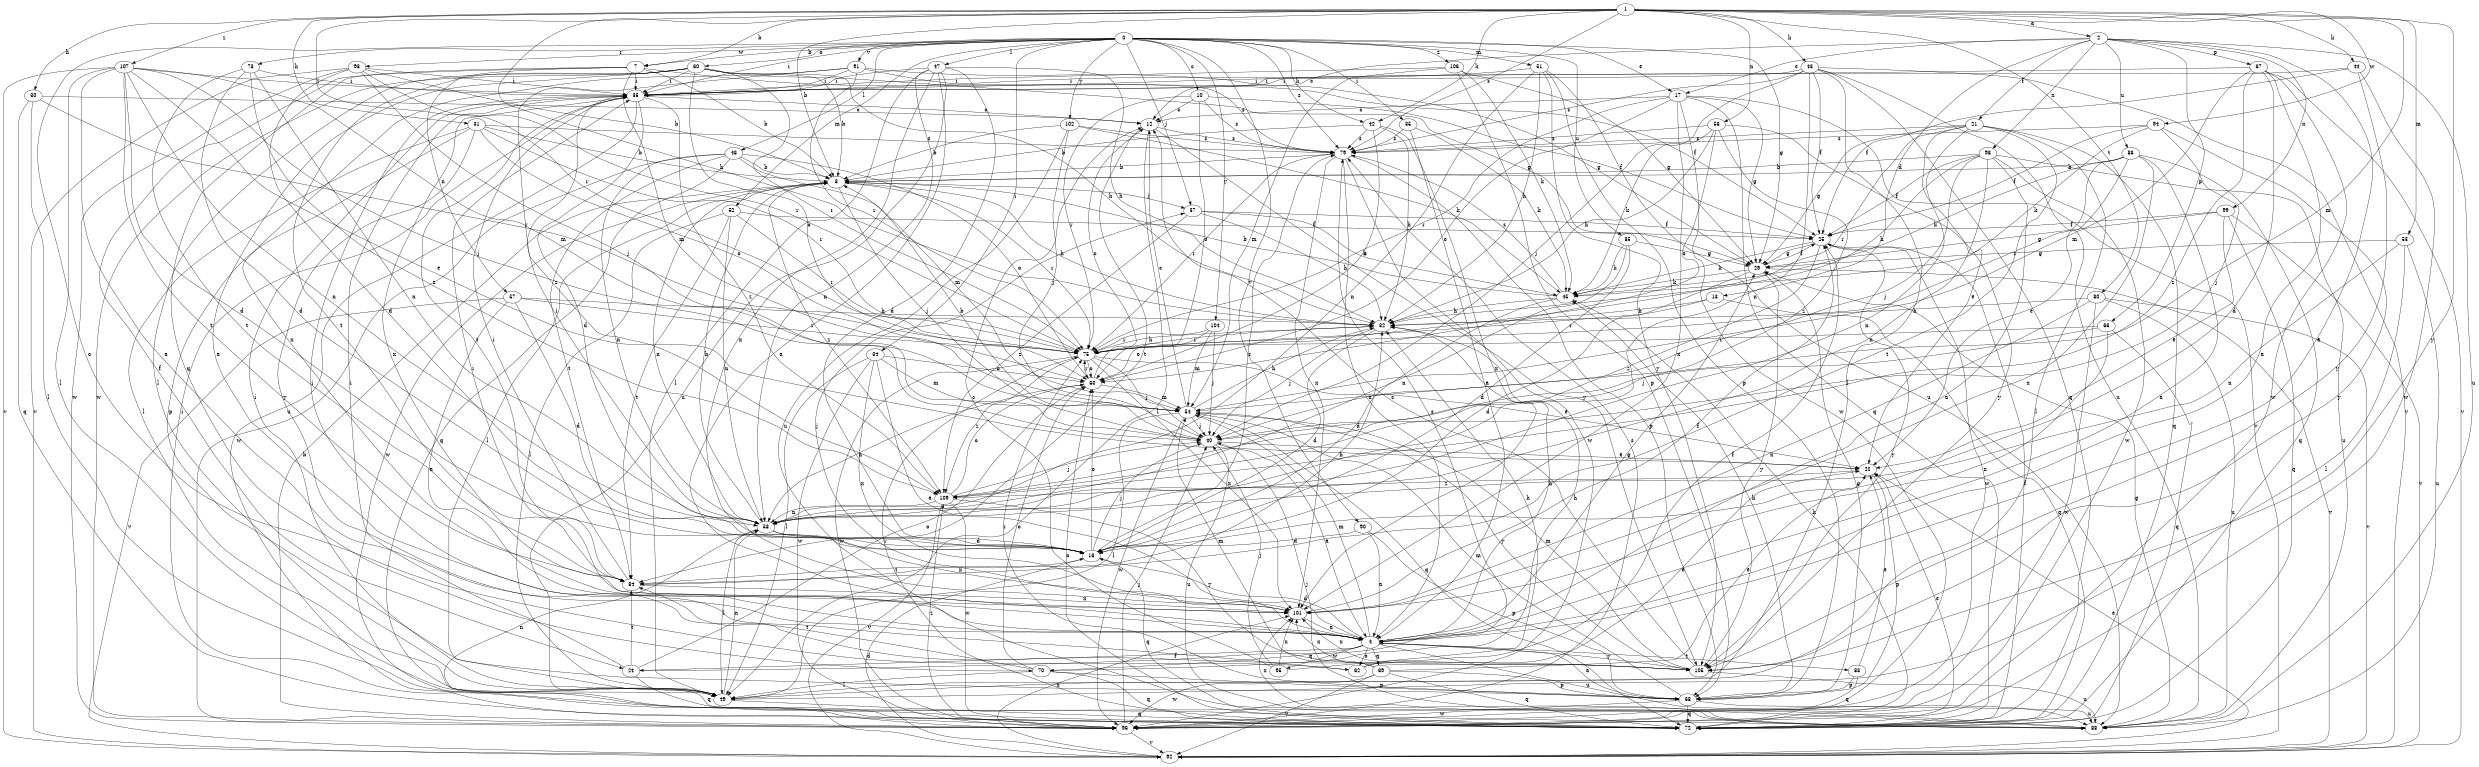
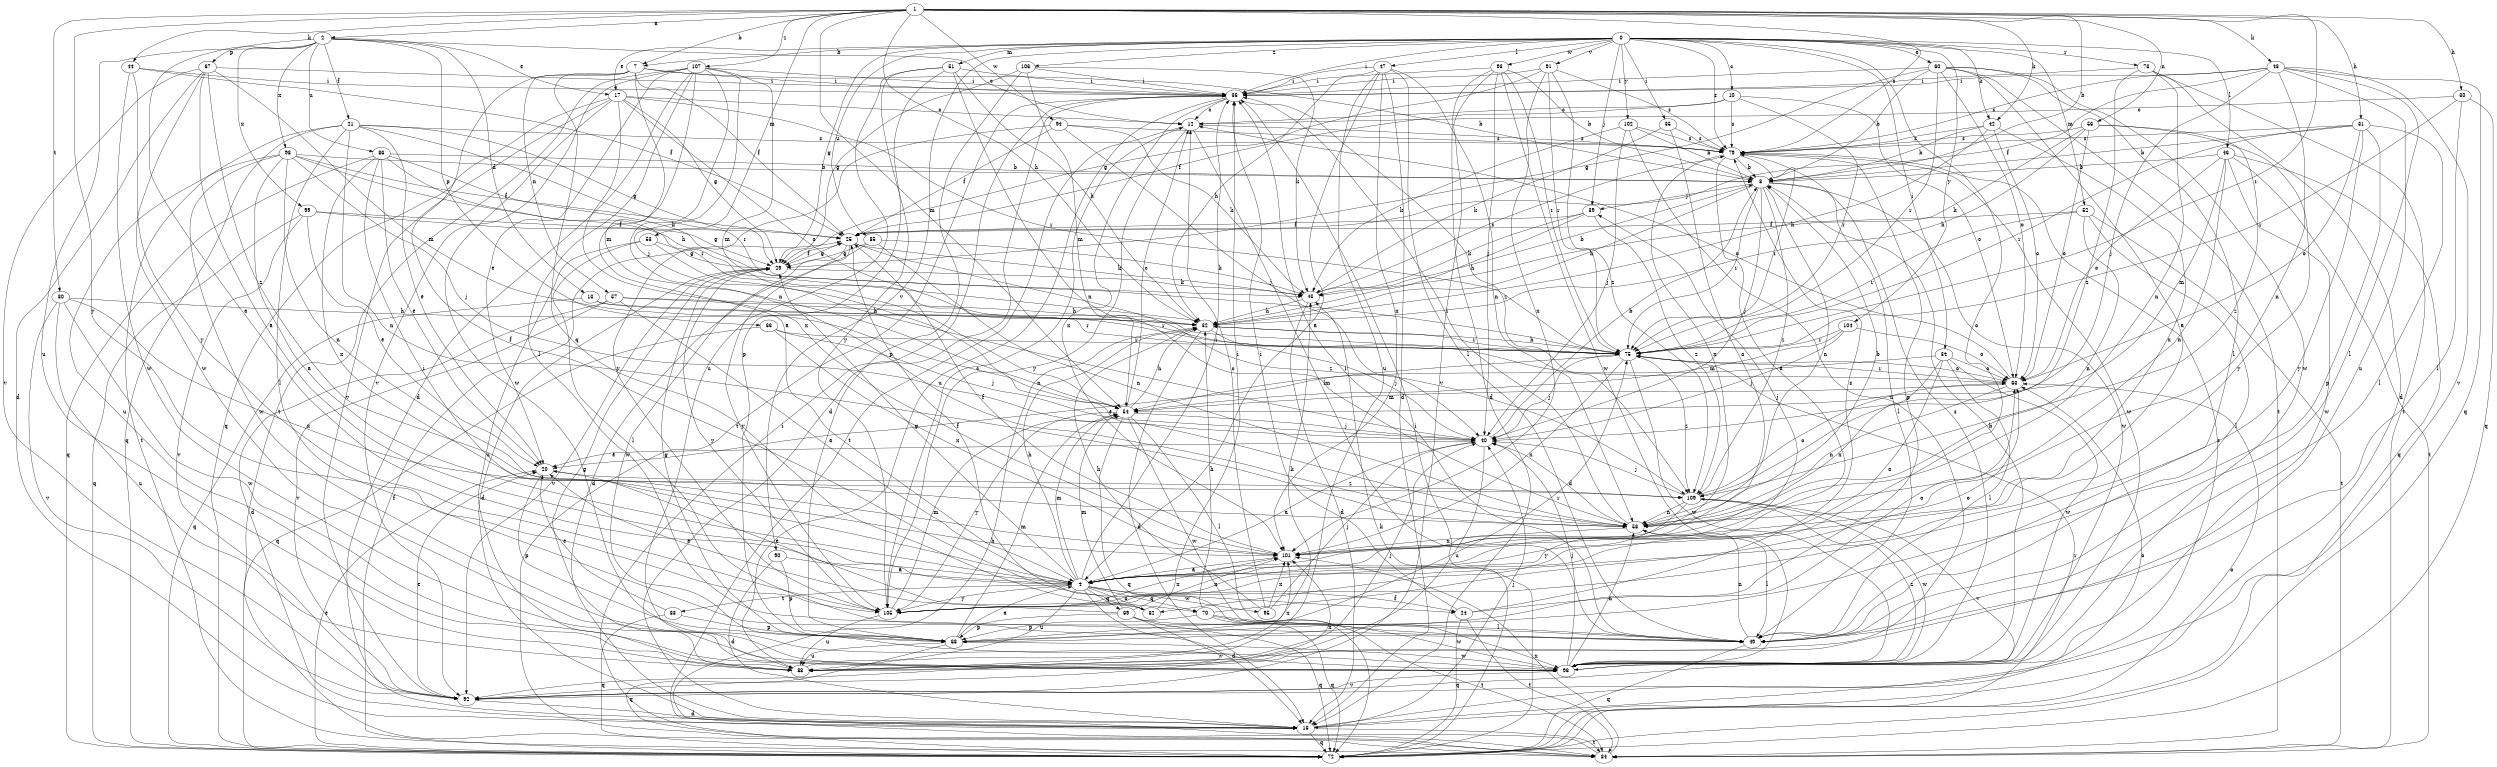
  strict digraph {
    0
    7
    10
    17
    29
    34
    35
    36
-   37
+   37 [label=39]
    42
    46
    47
    51
    52
    60
    62
    73
    79
    85
    90
    91
    93
    102
    104
    106
    8
    54
    24
    70
    25
    57
    75
    12
    63
    96
    72
    92
    101
    105
    16
    45
    4
    49
    88
    109
    84
    32
    58
    68
    20
    40
    1
    2
    30
    31
    43
    44
    53
    56
    80
    94
    107
    13
    21
    66
    67
    86
    98
    99
    69
    83
    95
    0 -> 7 [label=b]
    0 -> 10 [label=c]
    0 -> 17 [label=e]
    0 -> 29 [label=g]
    0 -> 34 [label=i]
    0 -> 35 [label=i]
    0 -> 36 [label=i]
    0 -> 37 [label=j]
    0 -> 42 [label=k]
    0 -> 46 [label=l]
    0 -> 47 [label=l]
    0 -> 51 [label=m]
    0 -> 52 [label=m]
    0 -> 60 [label=o]
    0 -> 62 [label=o]
    0 -> 73 [label=r]
    0 -> 79 [label=s]
    0 -> 85 [label=u]
    0 -> 90 [label=v]
    0 -> 91 [label=v]
    0 -> 93 [label=w]
    0 -> 102 [label=y]
    0 -> 104 [label=y]
    0 -> 106 [label=z]
    7 -> 36 [label=i]
    7 -> 8 [label=b]
    7 -> 54 [label=m]
    7 -> 24 [label=f]
    7 -> 70 [label=q]
    7 -> 25 [label=f]
    7 -> 57 [label=n]
    10 -> 79 [label=s]
    10 -> 25 [label=f]
    10 -> 75 [label=r]
    10 -> 12 [label=c]
    10 -> 63 [label=o]
    17 -> 29 [label=g]
    17 -> 75 [label=r]
    17 -> 12 [label=c]
    17 -> 63 [label=o]
    17 -> 96 [label=w]
    17 -> 72 [label=q]
    17 -> 92 [label=v]
    17 -> 101 [label=x]
    29 -> 25 [label=f]
    29 -> 92 [label=v]
    29 -> 105 [label=y]
    29 -> 16 [label=d]
    29 -> 45 [label=k]
    34 -> 54 [label=m]
    34 -> 63 [label=o]
    34 -> 96 [label=w]
    34 -> 101 [label=x]
    34 -> 4 [label=a]
    34 -> 49 [label=l]
    35 -> 79 [label=s]
    35 -> 45 [label=k]
    35 -> 4 [label=a]
    36 -> 12 [label=c]
    36 -> 101 [label=x]
    36 -> 16 [label=d]
    36 -> 88 [label=u]
    36 -> 109 [label=z]
    36 -> 84 [label=t]
    37 -> 25 [label=f]
    37 -> 45 [label=k]
    37 -> 109 [label=z]
    37 -> 32 [label=h]
    42 -> 79 [label=s]
    42 -> 8 [label=b]
    42 -> 63 [label=o]
    42 -> 101 [label=x]
    42 -> 32 [label=h]
    46 -> 8 [label=b]
    46 -> 54 [label=m]
    46 -> 63 [label=o]
    46 -> 96 [label=w]
    46 -> 72 [label=q]
    46 -> 84 [label=t]
    46 -> 58 [label=n]
    47 -> 36 [label=i]
    47 -> 101 [label=x]
    47 -> 16 [label=d]
    47 -> 4 [label=a]
    47 -> 49 [label=l]
    47 -> 88 [label=u]
    47 -> 32 [label=h]
    47 -> 58 [label=n]
    51 -> 36 [label=i]
    51 -> 105 [label=y]
    51 -> 88 [label=u]
    51 -> 32 [label=h]
    51 -> 58 [label=n]
    51 -> 68 [label=p]
    52 -> 25 [label=f]
    52 -> 75 [label=r]
    52 -> 49 [label=l]
    52 -> 84 [label=t]
    52 -> 58 [label=n]
    60 -> 29 [label=g]
    60 -> 36 [label=i]
    60 -> 8 [label=b]
    60 -> 75 [label=r]
    60 -> 63 [label=o]
    60 -> 96 [label=w]
    60 -> 4 [label=a]
    60 -> 49 [label=l]
    60 -> 84 [label=t]
-   60 -> 32 [label=h]
    62 -> 36 [label=i]
    62 -> 25 [label=f]
    62 -> 20 [label=e]
    73 -> 36 [label=i]
    73 -> 16 [label=d]
    73 -> 109 [label=z]
    73 -> 84 [label=t]
    73 -> 58 [label=n]
    79 -> 8 [label=b]
    79 -> 75 [label=r]
    79 -> 96 [label=w]
    79 -> 101 [label=x]
    79 -> 4 [label=a]
    79 -> 68 [label=p]
    85 -> 29 [label=g]
    85 -> 16 [label=d]
    85 -> 45 [label=k]
    85 -> 58 [label=n]
    90 -> 16 [label=d]
    90 -> 4 [label=a]
    90 -> 68 [label=p]
    91 -> 29 [label=g]
    91 -> 36 [label=i]
    91 -> 79 [label=s]
    91 -> 75 [label=r]
    91 -> 101 [label=x]
    91 -> 109 [label=z]
    93 -> 36 [label=i]
    93 -> 8 [label=b]
    93 -> 75 [label=r]
    93 -> 96 [label=w]
    93 -> 92 [label=v]
    93 -> 16 [label=d]
    93 -> 40 [label=j]
    102 -> 79 [label=s]
    102 -> 8 [label=b]
    102 -> 45 [label=k]
    102 -> 88 [label=u]
    102 -> 40 [label=j]
    104 -> 54 [label=m]
    104 -> 75 [label=r]
    104 -> 63 [label=o]
    104 -> 40 [label=j]
    106 -> 29 [label=g]
    106 -> 36 [label=i]
    106 -> 54 [label=m]
    106 -> 45 [label=k]
    106 -> 68 [label=p]
    8 -> 37 [label=j]
    8 -> 75 [label=r]
    8 -> 96 [label=w]
    8 -> 49 [label=l]
    8 -> 109 [label=z]
    8 -> 32 [label=h]
    8 -> 58 [label=n]
    8 -> 40 [label=j]
    54 -> 12 [label=c]
    54 -> 96 [label=w]
    54 -> 72 [label=q]
    54 -> 105 [label=y]
    54 -> 49 [label=l]
    54 -> 32 [label=h]
    54 -> 40 [label=j]
    24 -> 36 [label=i]
    24 -> 79 [label=s]
    24 -> 63 [label=o]
    24 -> 72 [label=q]
    24 -> 84 [label=t]
    70 -> 63 [label=o]
    70 -> 72 [label=q]
    70 -> 49 [label=l]
    70 -> 84 [label=t]
    70 -> 32 [label=h]
    70 -> 68 [label=p]
    25 -> 29 [label=g]
    25 -> 96 [label=w]
    25 -> 105 [label=y]
    25 -> 45 [label=k]
    25 -> 109 [label=z]
    57 -> 75 [label=r]
    57 -> 92 [label=v]
    57 -> 16 [label=d]
    57 -> 4 [label=a]
    57 -> 32 [label=h]
    75 -> 63 [label=o]
    75 -> 96 [label=w]
    75 -> 101 [label=x]
    75 -> 109 [label=z]
    75 -> 32 [label=h]
    75 -> 20 [label=e]
    75 -> 40 [label=j]
    12 -> 79 [label=s]
    12 -> 105 [label=y]
    12 -> 49 [label=l]
    12 -> 84 [label=t]
    63 -> 54 [label=m]
    63 -> 75 [label=r]
    63 -> 12 [label=c]
    63 -> 58 [label=n]
    96 -> 79 [label=s]
    96 -> 8 [label=b]
    96 -> 92 [label=v]
    96 -> 109 [label=z]
    96 -> 58 [label=n]
    96 -> 40 [label=j]
    72 -> 36 [label=i]
    72 -> 25 [label=f]
    72 -> 75 [label=r]
    72 -> 63 [label=o]
    72 -> 45 [label=k]
    72 -> 20 [label=e]
    92 -> 101 [label=x]
    92 -> 16 [label=d]
    92 -> 20 [label=e]
    101 -> 25 [label=f]
    101 -> 4 [label=a]
    105 -> 54 [label=m]
    105 -> 12 [label=c]
    105 -> 101 [label=x]
    105 -> 88 [label=u]
    16 -> 79 [label=s]
    16 -> 63 [label=o]
    16 -> 72 [label=q]
    16 -> 84 [label=t]
    16 -> 40 [label=j]
    45 -> 79 [label=s]
    45 -> 8 [label=b]
    45 -> 16 [label=d]
    45 -> 32 [label=h]
    4 -> 29 [label=g]
    4 -> 36 [label=i]
    4 -> 37 [label=j]
    4 -> 62 [label=o]
    4 -> 54 [label=m]
    4 -> 24 [label=f]
    4 -> 70 [label=q]
    4 -> 105 [label=y]
    4 -> 16 [label=d]
    4 -> 88 [label=u]
    4 -> 32 [label=h]
    4 -> 69 [label=q]
    4 -> 83 [label=t]
    4 -> 95 [label=w]
    49 -> 36 [label=i]
    49 -> 72 [label=q]
    49 -> 58 [label=n]
    88 -> 29 [label=g]
    88 -> 101 [label=x]
    88 -> 40 [label=j]
    109 -> 63 [label=o]
    109 -> 96 [label=w]
    109 -> 92 [label=v]
    109 -> 105 [label=y]
    109 -> 58 [label=n]
    109 -> 40 [label=j]
    84 -> 36 [label=i]
    84 -> 101 [label=x]
    84 -> 32 [label=h]
    32 -> 75 [label=r]
    32 -> 16 [label=d]
    32 -> 40 [label=j]
    58 -> 36 [label=i]
    58 -> 8 [label=b]
    58 -> 101 [label=x]
-   58 -> 16 [label=d]
+   58 -> 40 [label=d]
    58 -> 49 [label=l]
    68 -> 29 [label=g]
    68 -> 54 [label=m]
    68 -> 75 [label=r]
    68 -> 96 [label=w]
    68 -> 72 [label=q]
    68 -> 45 [label=k]
    68 -> 4 [label=a]
    68 -> 88 [label=u]
    20 -> 109 [label=z]
    20 -> 68 [label=p]
    40 -> 8 [label=b]
    40 -> 4 [label=a]
    40 -> 88 [label=u]
    40 -> 20 [label=e]
    1 -> 7 [label=b]
    1 -> 42 [label=k]
    1 -> 79 [label=s]
    1 -> 8 [label=b]
    1 -> 54 [label=m]
    1 -> 75 [label=r]
    1 -> 105 [label=y]
    1 -> 32 [label=h]
    1 -> 2 [label=a]
    1 -> 30 [label=h]
    1 -> 31 [label=h]
    1 -> 43 [label=k]
    1 -> 44 [label=k]
    1 -> 53 [label=m]
    1 -> 56 [label=n]
    1 -> 80 [label=t]
    1 -> 94 [label=w]
    1 -> 107 [label=z]
    2 -> 17 [label=e]
    2 -> 12 [label=c]
    2 -> 4 [label=a]
    2 -> 88 [label=u]
    2 -> 13 [label=d]
    2 -> 21 [label=f]
    2 -> 66 [label=p]
    2 -> 67 [label=p]
    2 -> 86 [label=u]
    2 -> 98 [label=x]
    2 -> 99 [label=x]
    30 -> 75 [label=r]
    30 -> 12 [label=c]
    30 -> 72 [label=q]
    30 -> 49 [label=l]
    31 -> 79 [label=s]
    31 -> 8 [label=b]
    31 -> 75 [label=r]
    31 -> 63 [label=o]
    31 -> 105 [label=y]
    31 -> 49 [label=l]
    31 -> 68 [label=p]
    43 -> 36 [label=i]
    43 -> 79 [label=s]
    43 -> 25 [label=f]
    43 -> 72 [label=q]
    43 -> 92 [label=v]
    43 -> 49 [label=l]
    43 -> 88 [label=u]
    43 -> 58 [label=n]
    43 -> 40 [label=j]
    44 -> 36 [label=i]
    44 -> 25 [label=f]
    44 -> 96 [label=w]
    44 -> 105 [label=y]
    53 -> 29 [label=g]
    53 -> 49 [label=l]
    53 -> 88 [label=u]
    53 -> 58 [label=n]
    56 -> 79 [label=s]
    56 -> 63 [label=o]
    56 -> 105 [label=y]
    56 -> 45 [label=k]
    56 -> 109 [label=z]
    56 -> 32 [label=h]
    80 -> 96 [label=w]
    80 -> 92 [label=v]
    80 -> 101 [label=x]
    80 -> 88 [label=u]
    80 -> 32 [label=h]
    94 -> 79 [label=s]
    94 -> 25 [label=f]
    94 -> 105 [label=y]
    94 -> 45 [label=k]
    94 -> 40 [label=j]
    107 -> 36 [label=i]
    107 -> 54 [label=m]
    107 -> 92 [label=v]
    107 -> 16 [label=d]
    107 -> 4 [label=a]
    107 -> 49 [label=l]
    107 -> 84 [label=t]
    107 -> 58 [label=n]
    107 -> 20 [label=e]
    107 -> 40 [label=j]
    13 -> 75 [label=r]
    13 -> 72 [label=q]
    13 -> 32 [label=h]
    21 -> 29 [label=g]
    21 -> 79 [label=s]
    21 -> 75 [label=r]
    21 -> 72 [label=q]
    21 -> 49 [label=l]
    21 -> 84 [label=t]
    21 -> 58 [label=n]
    21 -> 20 [label=e]
    66 -> 75 [label=r]
    66 -> 72 [label=q]
    66 -> 101 [label=x]
    66 -> 40 [label=j]
    67 -> 36 [label=i]
    67 -> 54 [label=m]
    67 -> 96 [label=w]
    67 -> 92 [label=v]
    67 -> 16 [label=d]
    67 -> 4 [label=a]
    67 -> 109 [label=z]
    86 -> 8 [label=b]
    86 -> 75 [label=r]
    86 -> 72 [label=q]
    86 -> 101 [label=x]
    86 -> 45 [label=k]
-   86 -> 4 [label=a]
+   86 -> 4 [label=i]
    86 -> 20 [label=e]
    98 -> 8 [label=b]
    98 -> 25 [label=f]
    98 -> 96 [label=w]
    98 -> 4 [label=a]
    98 -> 88 [label=u]
    98 -> 32 [label=h]
    98 -> 58 [label=n]
    98 -> 40 [label=j]
    99 -> 29 [label=g]
    99 -> 25 [label=f]
    99 -> 72 [label=q]
    99 -> 92 [label=v]
    99 -> 20 [label=e]
    69 -> 54 [label=m]
    69 -> 96 [label=w]
    69 -> 72 [label=q]
    69 -> 92 [label=v]
    69 -> 101 [label=x]
    69 -> 68 [label=p]
    69 -> 20 [label=e]
    83 -> 72 [label=q]
    83 -> 68 [label=p]
    83 -> 20 [label=e]
    95 -> 12 [label=c]
    95 -> 101 [label=x]
    95 -> 32 [label=h]
    95 -> 40 [label=j]
  }
